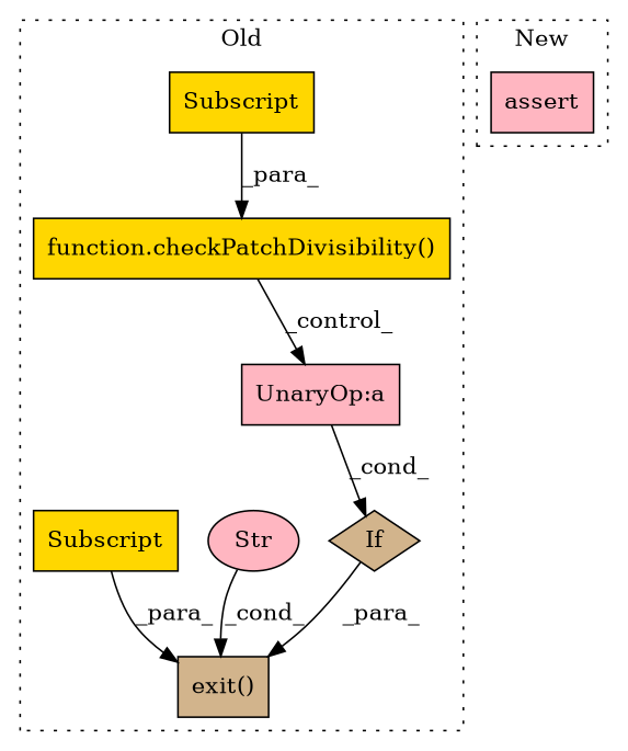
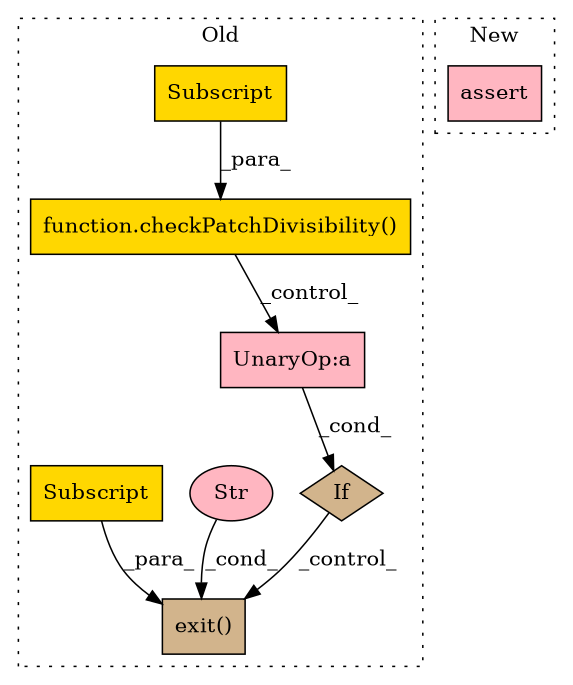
  digraph {
    node [a=75 fillcolor=gold s=907 shape=box style=filled]
    n1 [l="23,2" label="function.checkPatchDivisibility()" s="915,962"]
    n2 [a=96 fillcolor=tan l=3 label=If shape=diamond]
    n3 [a=61 fillcolor=lightpink l=54 label="UnaryOp:a" s=910]
    n4 [a=63 l="24,0" label=Subscript s="938,0"]
    n5 [fillcolor=tan l="26,15" label="exit()" s="978,1119"]
    n6 [a=66 fillcolor=lightpink l=62 label=Str s=1004 shape=ellipse]
    n7 [a=63 l="35,0" label=Subscript s="1084,0"]
    n8 [a=65 fillcolor=lightpink l=7 label=assert]
    subgraph cluster_1 {
      label=Old
      style=dotted
      n1
      n2
      n3
      n4
      n5
      n6
      n7
    }
    subgraph cluster_2 {
      label=New
      style=dotted
      n8
    }
    n1 -> n3 [label=_control_]
-   n2 -> n5 [label=_para_]
+   n2 -> n5 [label=_control_]
    n3 -> n2 [label=_cond_]
    n4 -> n1 [label=_para_]
    n6 -> n5 [label=_cond_]
    n7 -> n5 [label=_para_]
  }
